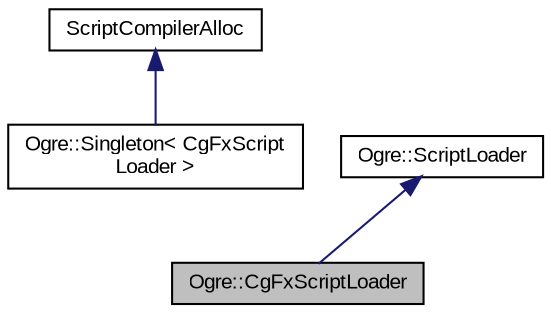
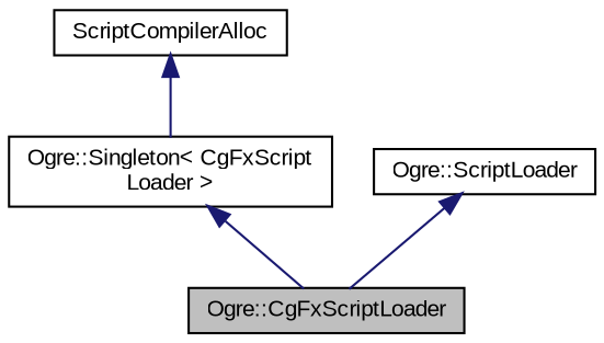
  digraph {
    fontname="Liberation Sans"
    node [color=black fontname="Liberation Sans" fontsize=10 shape=record]
    edge [color=midnightblue dir=back fontname="Liberation Sans" fontsize=10 labelfontname=Helvetica labelfontsize=10 style=solid]
    n1 [fillcolor=grey75 fontcolor=black height=0.2 label="Ogre::CgFxScriptLoader" style=filled width=0.4]
    n2 [height=0.2 label="Ogre::Singleton\< CgFxScript\lLoader \>" width=0.4]
    n3 [height=0.2 label="Ogre::ScriptLoader" width=0.4]
    n4 [height=0.2 label=ScriptCompilerAlloc width=0.4]
+   n2 -> n1
    n3 -> n1
    n4 -> n2
  }
